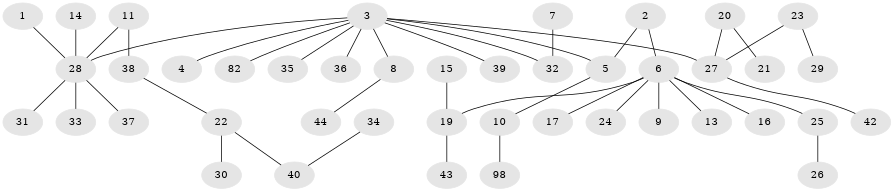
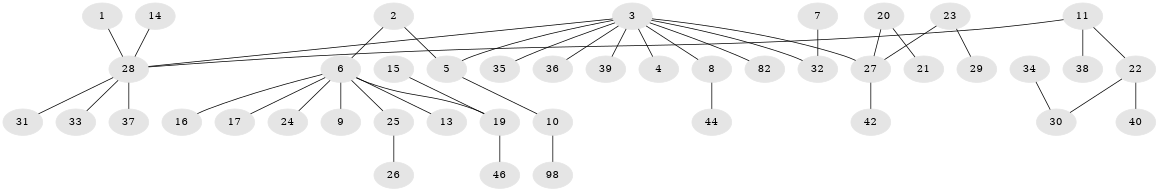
  graph {
    node [color=gray90 style=filled]
    edge [weight=1.0]
    1
    28
    31
    33
    37
    2
    5
    6
    10
    9
    13
    16
    17
    19
    24
    25
    3
    4
    8
    n20 [label=82]
    27
    32
    35
    36
    39
    44
    42
    n28 [label=98]
-   43
+   43 [label=46]
    26
    7
    11
    22
    38
    30
    40
    14
    15
    20
    21
    23
    29
    34
    1 -- 28
    28 -- 31
    28 -- 33
    28 -- 37
    2 -- 5
    2 -- 6
    5 -- 10
    6 -- 9
    6 -- 13
    6 -- 16
    6 -- 17
    6 -- 19
    6 -- 24
    6 -- 25
    10 -- n28
    19 -- 43
    25 -- 26
    3 -- 28
    3 -- 5
    3 -- 4
    3 -- 8
    3 -- n20
    3 -- 27
    3 -- 32
    3 -- 35
    3 -- 36
    3 -- 39
    8 -- 44
    27 -- 42
    7 -- 32
    11 -- 28
-   38 -- 22
+   11 -- 22
    11 -- 38
    22 -- 30
    22 -- 40
    14 -- 28
    15 -- 19
    20 -- 27
    20 -- 21
    23 -- 27
    23 -- 29
-   34 -- 40
+   34 -- 30
  }
